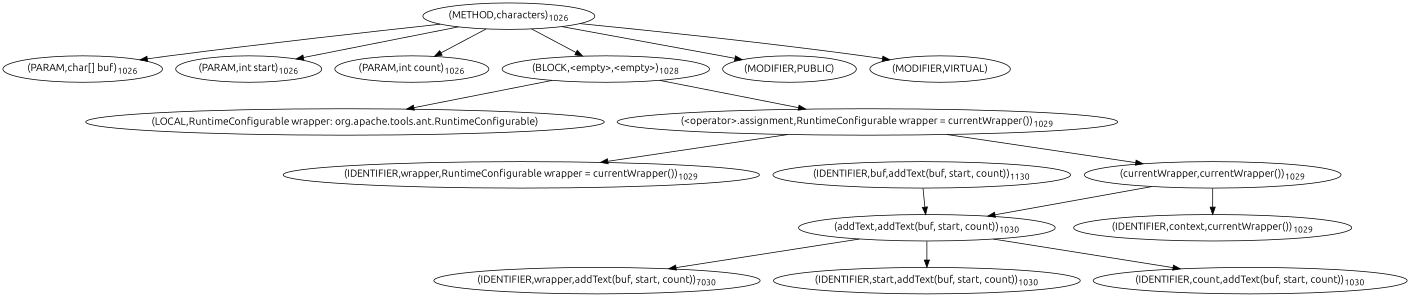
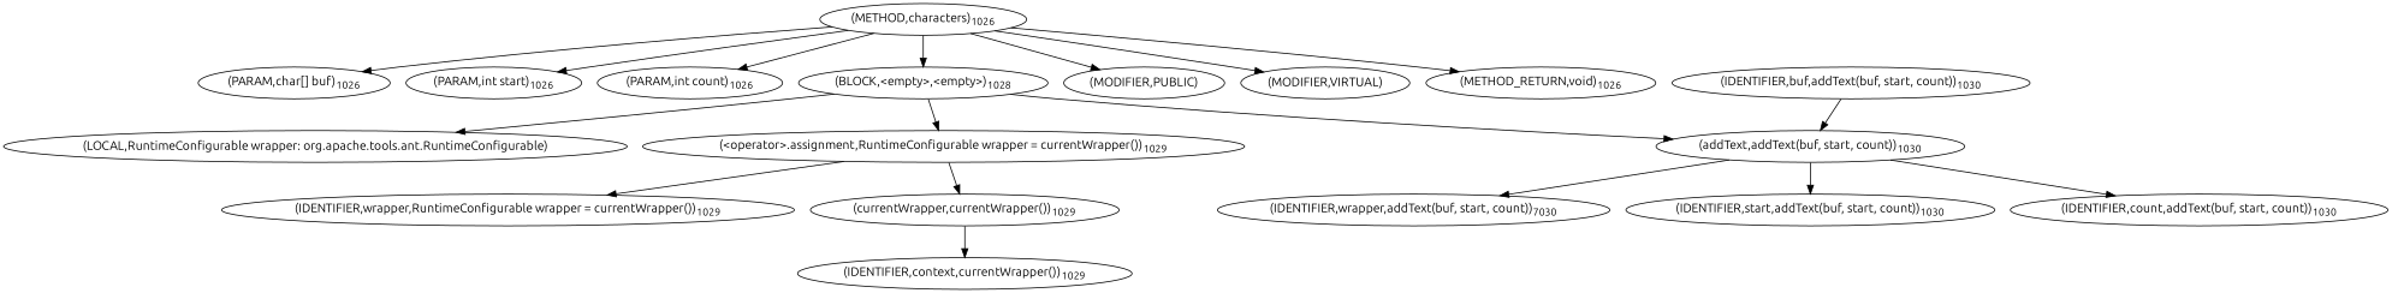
  digraph {
    fontname=Ubuntu
    node [fontname=Ubuntu]
    edge [fontname=Ubuntu]
    n1 [label=<(METHOD,characters)<SUB>1026</SUB>>]
    n2 [label=<(PARAM,char[] buf)<SUB>1026</SUB>>]
    n3 [label=<(PARAM,int start)<SUB>1026</SUB>>]
    n4 [label=<(PARAM,int count)<SUB>1026</SUB>>]
    n5 [label=<(BLOCK,&lt;empty&gt;,&lt;empty&gt;)<SUB>1028</SUB>>]
    n6 [label=<(MODIFIER,PUBLIC)>]
    n7 [label=<(MODIFIER,VIRTUAL)>]
+   n8 [label=<(METHOD_RETURN,void)<SUB>1026</SUB>>]
    n9 [label=<(LOCAL,RuntimeConfigurable wrapper: org.apache.tools.ant.RuntimeConfigurable)>]
    n10 [label=<(&lt;operator&gt;.assignment,RuntimeConfigurable wrapper = currentWrapper())<SUB>1029</SUB>>]
    n11 [label=<(addText,addText(buf, start, count))<SUB>1030</SUB>>]
    n12 [label=<(IDENTIFIER,wrapper,RuntimeConfigurable wrapper = currentWrapper())<SUB>1029</SUB>>]
    n13 [label=<(currentWrapper,currentWrapper())<SUB>1029</SUB>>]
    n14 [label=<(IDENTIFIER,wrapper,addText(buf, start, count))<SUB>7030</SUB>>]
    n15 [label=<(IDENTIFIER,start,addText(buf, start, count))<SUB>1030</SUB>>]
    n16 [label=<(IDENTIFIER,count,addText(buf, start, count))<SUB>1030</SUB>>]
    n17 [label=<(IDENTIFIER,context,currentWrapper())<SUB>1029</SUB>>]
-   n18 [label=<(IDENTIFIER,buf,addText(buf, start, count))<SUB>1130</SUB>>]
+   n18 [label=<(IDENTIFIER,buf,addText(buf, start, count))<SUB>1030</SUB>>]
    n1 -> n2
    n1 -> n3
    n1 -> n4
    n1 -> n5
    n1 -> n6
    n1 -> n7
+   n1 -> n8
    n5 -> n9
    n5 -> n10
-   n13 -> n11
+   n5 -> n11
    n10 -> n12
    n10 -> n13
    n11 -> n14
    n11 -> n15
    n11 -> n16
    n13 -> n17
    n18 -> n11
  }
